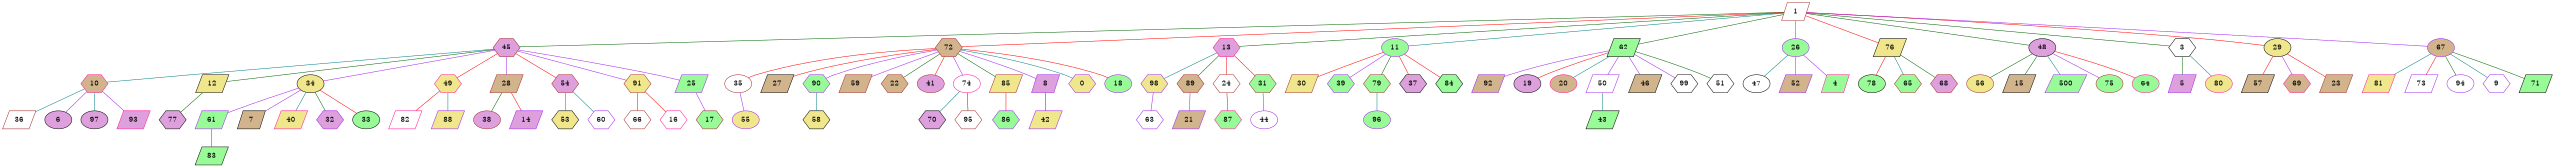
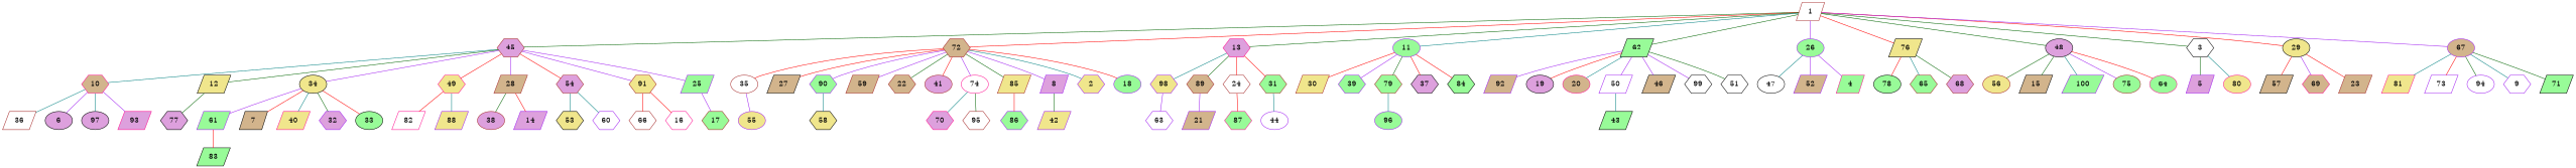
  graph {
    node [color=purple fillcolor=palegreen shape=hexagon style=filled]
    edge [color=red]
    1 [color=brown fillcolor=white shape=parallelogram]
    45 [color=brown fillcolor=plum]
    72 [color=brown fillcolor=tan]
    13 [color=deeppink fillcolor=plum]
    11 [shape=ellipse]
    62 [color=black shape=parallelogram]
    26 [shape=ellipse]
    76 [color=black fillcolor=khaki shape=parallelogram]
    48 [color=black fillcolor=plum shape=ellipse]
    3 [color=black fillcolor=white]
    29 [color=black fillcolor=khaki shape=ellipse]
    67 [fillcolor=tan shape=ellipse]
    10 [color=deeppink fillcolor=tan]
    12 [color=black fillcolor=khaki shape=parallelogram]
    34 [color=black fillcolor=khaki shape=ellipse]
    49 [color=deeppink fillcolor=khaki]
    28 [color=brown fillcolor=tan shape=parallelogram]
    54 [color=brown fillcolor=plum]
    91 [color=brown fillcolor=khaki]
    25 [shape=parallelogram]
    35 [color=brown fillcolor=white shape=ellipse]
    27 [color=black fillcolor=tan shape=parallelogram]
    90
    59 [color=brown fillcolor=tan shape=parallelogram]
    22 [color=brown fillcolor=tan]
    41 [color=brown fillcolor=plum shape=ellipse]
    74 [color=deeppink fillcolor=white shape=ellipse]
    85 [color=brown fillcolor=khaki shape=parallelogram]
    8 [fillcolor=plum shape=parallelogram]
-   2 [fillcolor=khaki label=0]
+   2 [fillcolor=khaki]
    18 [shape=ellipse]
    98 [fillcolor=khaki]
    89 [color=brown fillcolor=tan]
    24 [color=brown fillcolor=white]
    31 [color=brown]
    30 [color=brown fillcolor=khaki shape=parallelogram]
    39
    79 [color=brown]
    37 [color=black fillcolor=plum]
    84 [color=black]
    92 [fillcolor=tan shape=parallelogram]
    19 [color=black fillcolor=plum shape=ellipse]
    20 [color=deeppink fillcolor=tan shape=ellipse]
    50 [fillcolor=white shape=parallelogram]
    46 [color=black fillcolor=tan shape=parallelogram]
    99 [color=black fillcolor=white]
    51 [color=black fillcolor=white]
    47 [color=black fillcolor=white shape=ellipse]
    52 [fillcolor=tan shape=parallelogram]
    4 [color=deeppink shape=parallelogram]
    78 [color=black shape=ellipse]
    65 [color=brown]
    68 [color=brown fillcolor=plum]
    56 [color=brown fillcolor=khaki shape=ellipse]
    15 [color=black fillcolor=tan shape=parallelogram]
-   100 [shape=parallelogram label=500]
+   100 [shape=parallelogram]
    75 [color=brown shape=ellipse]
    64 [color=deeppink shape=ellipse]
    5 [fillcolor=plum shape=parallelogram]
    80 [color=deeppink fillcolor=khaki shape=ellipse]
    57 [color=black fillcolor=tan shape=parallelogram]
    69 [color=deeppink fillcolor=tan]
    23 [color=brown fillcolor=tan shape=parallelogram]
    81 [color=deeppink fillcolor=khaki shape=parallelogram]
    73 [fillcolor=white shape=parallelogram]
    94 [fillcolor=white shape=ellipse]
    9 [fillcolor=white]
    71 [color=black shape=parallelogram]
    36 [color=brown fillcolor=white shape=parallelogram]
    6 [color=black fillcolor=plum shape=ellipse]
    97 [color=black fillcolor=plum shape=ellipse]
    93 [color=deeppink fillcolor=plum shape=parallelogram]
    77 [color=black fillcolor=plum]
    61 [shape=parallelogram]
    7 [color=black fillcolor=tan shape=parallelogram]
    40 [color=deeppink fillcolor=khaki shape=parallelogram]
    32 [fillcolor=plum]
    33 [color=black shape=ellipse]
    82 [color=deeppink fillcolor=white shape=parallelogram]
    88 [fillcolor=khaki shape=parallelogram]
    38 [color=brown fillcolor=plum shape=ellipse]
    14 [fillcolor=plum shape=parallelogram]
    53 [color=black fillcolor=khaki]
    60 [fillcolor=white]
    66 [color=brown fillcolor=white]
    16 [color=deeppink fillcolor=white]
    17 [color=brown]
    55 [fillcolor=khaki shape=ellipse]
    58 [color=black fillcolor=khaki]
-   70 [color=black fillcolor=plum]
+   70 [color=deeppink fillcolor=plum]
    95 [color=brown fillcolor=white]
    86
    42 [fillcolor=khaki shape=parallelogram]
    63 [fillcolor=white]
    21 [fillcolor=tan shape=parallelogram]
    87 [color=deeppink]
    44 [fillcolor=white shape=ellipse]
    96 [shape=ellipse]
    43 [color=black shape=parallelogram]
    83 [color=black shape=parallelogram]
    1 -- 45 [color=darkgreen]
    1 -- 72
    1 -- 13 [color=darkgreen]
    1 -- 11 [color=teal]
    1 -- 62 [color=darkgreen]
    1 -- 26 [color=purple]
    1 -- 76
    1 -- 48 [color=darkgreen]
    1 -- 3 [color=darkgreen]
    1 -- 29
    1 -- 67 [color=purple]
    45 -- 10 [color=teal]
    45 -- 12 [color=darkgreen]
    45 -- 34 [color=purple]
    45 -- 49
    45 -- 28 [color=purple]
    45 -- 54
    45 -- 91 [color=purple]
    45 -- 25 [color=purple]
    72 -- 35
    72 -- 27
    72 -- 90 [color=purple]
    72 -- 59 [color=purple]
    72 -- 22 [color=darkgreen]
    72 -- 41
    72 -- 74 [color=purple]
    72 -- 85 [color=darkgreen]
    72 -- 8 [color=purple]
    72 -- 2 [color=teal]
    72 -- 18
    13 -- 98 [color=teal]
    13 -- 89 [color=darkgreen]
    13 -- 24
    13 -- 31
    11 -- 30
    11 -- 39 [color=purple]
    11 -- 79 [color=darkgreen]
    11 -- 37
    11 -- 84
    62 -- 92 [color=purple]
    62 -- 19
    62 -- 20 [color=teal]
    62 -- 50 [color=purple]
    62 -- 46 [color=purple]
    62 -- 99 [color=purple]
    62 -- 51 [color=darkgreen]
    26 -- 47 [color=teal]
    26 -- 52 [color=purple]
    26 -- 4 [color=purple]
    76 -- 78
    76 -- 65 [color=teal]
    76 -- 68 [color=darkgreen]
    48 -- 56 [color=darkgreen]
    48 -- 15 [color=darkgreen]
    48 -- 100 [color=teal]
    48 -- 75 [color=purple]
    48 -- 64
    3 -- 5 [color=darkgreen]
    3 -- 80 [color=teal]
    29 -- 57
    29 -- 69 [color=purple]
    29 -- 23
    67 -- 81 [color=teal]
    67 -- 73
    67 -- 94 [color=darkgreen]
    67 -- 9 [color=teal]
    67 -- 71 [color=darkgreen]
    10 -- 36 [color=teal]
    10 -- 6 [color=purple]
    10 -- 97 [color=teal]
    10 -- 93 [color=purple]
    12 -- 77 [color=darkgreen]
    34 -- 61 [color=purple]
-   34 -- 7 [color=purple]
+   34 -- 7
    34 -- 40 [color=teal]
    34 -- 32 [color=darkgreen]
    34 -- 33
    49 -- 82
    49 -- 88 [color=teal]
    28 -- 38 [color=darkgreen]
    28 -- 14
    54 -- 53 [color=teal]
    54 -- 60 [color=teal]
    91 -- 66
    91 -- 16
    25 -- 17 [color=purple]
    35 -- 55 [color=purple]
    90 -- 58 [color=teal]
    74 -- 70 [color=teal]
    74 -- 95 [color=darkgreen]
    85 -- 86
    8 -- 42 [color=darkgreen]
    98 -- 63 [color=purple]
    89 -- 21 [color=purple]
    24 -- 87
    31 -- 44 [color=teal]
    79 -- 96 [color=teal]
    50 -- 43 [color=teal]
    61 -- 83
  }
